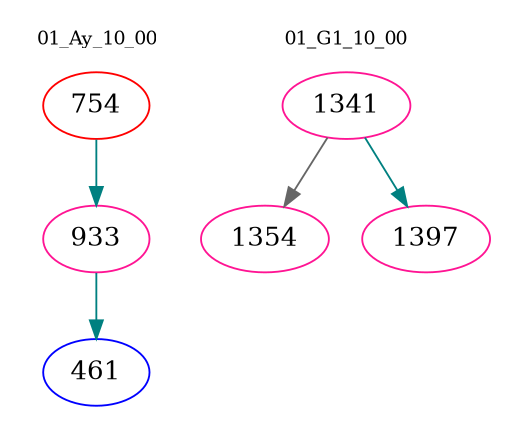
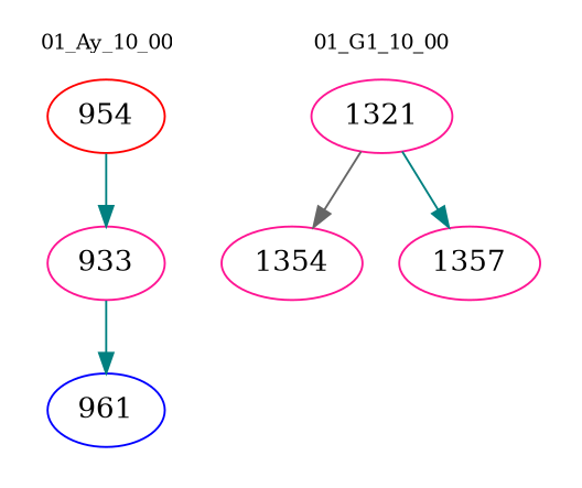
  digraph {
    node [color=deeppink]
    edge [color=teal]
    n1 [label=933]
-   n2 [color=red label=754]
-   n3 [color=blue label=461]
-   n4 [label=1341]
+   n2 [color=red label=954]
+   n3 [color=blue label=961]
+   n4 [label=1321]
    n5 [label=1354]
-   n6 [label=1397]
+   n6 [label=1357]
    subgraph cluster_1 {
      color=white
      fontsize=10
      label="01_Ay_10_00"
      n1
      n2
      n3
    }
    subgraph cluster_2 {
      color=white
      fontsize=10
      label="01_G1_10_00"
      n4
      n5
      n6
    }
    n1 -> n3
    n2 -> n1
    n4 -> n5 [color=gray40]
    n4 -> n6
  }
